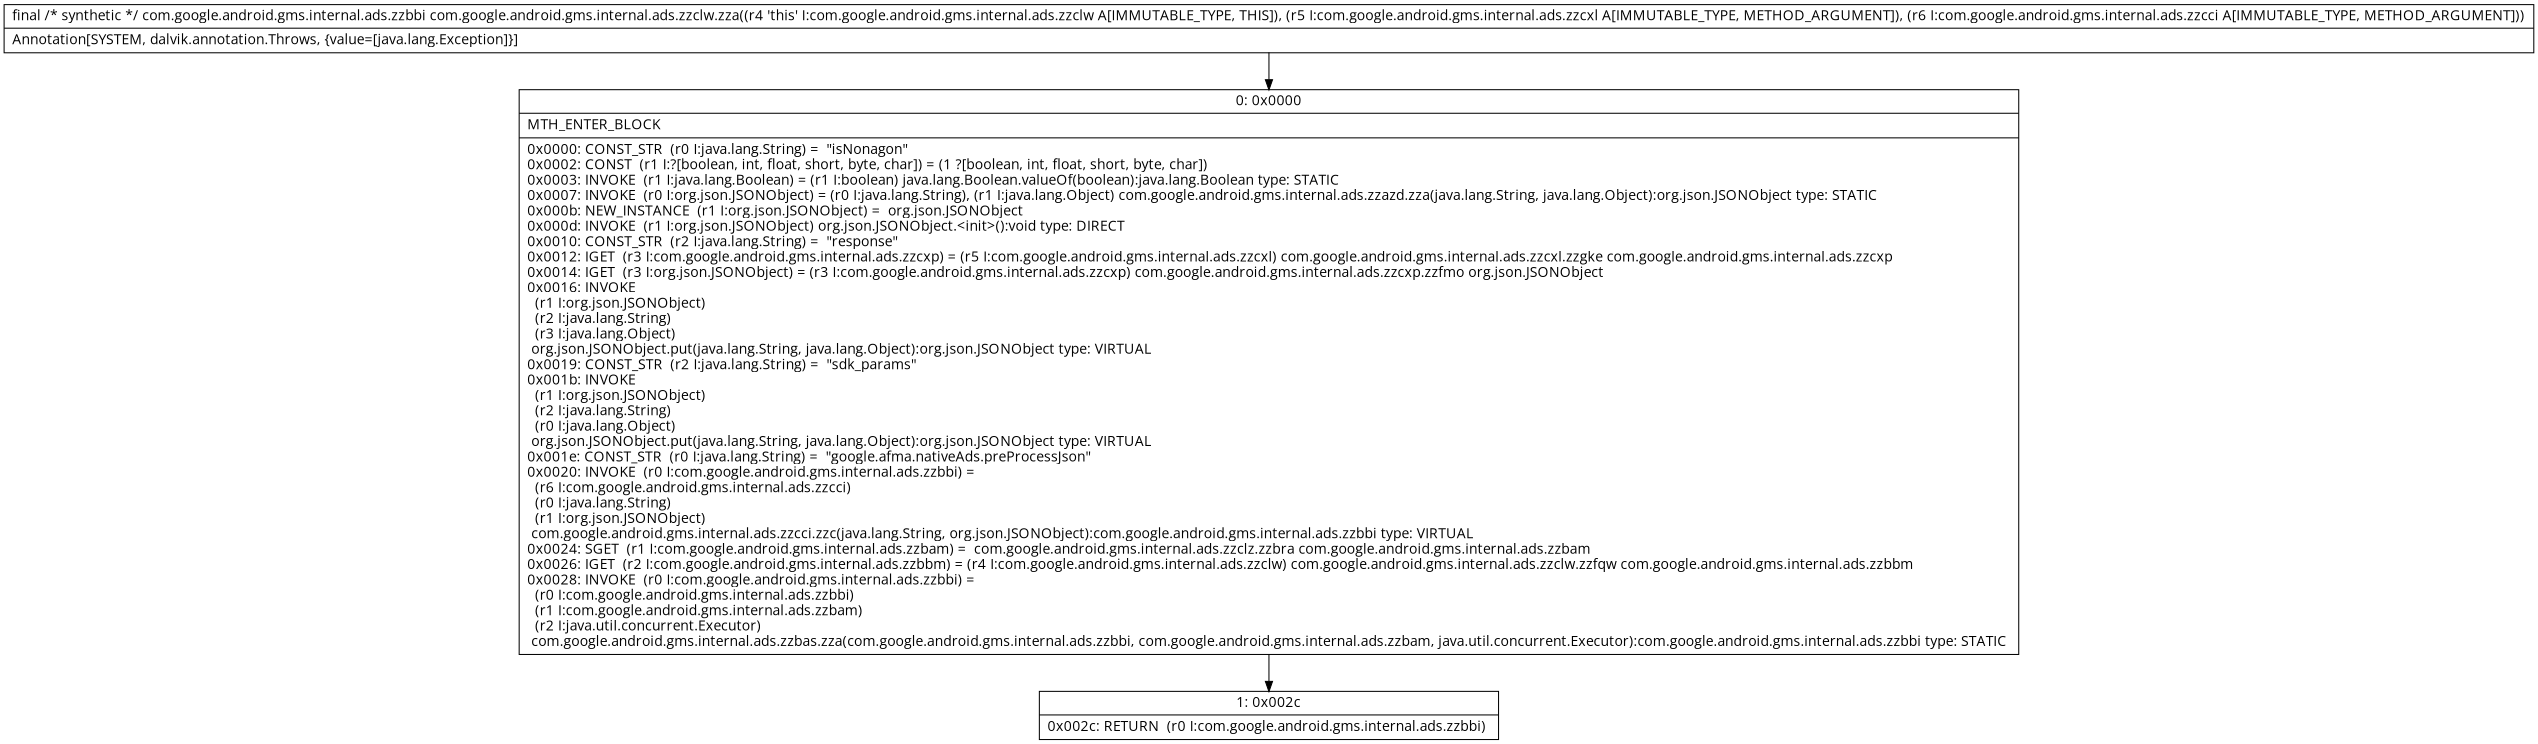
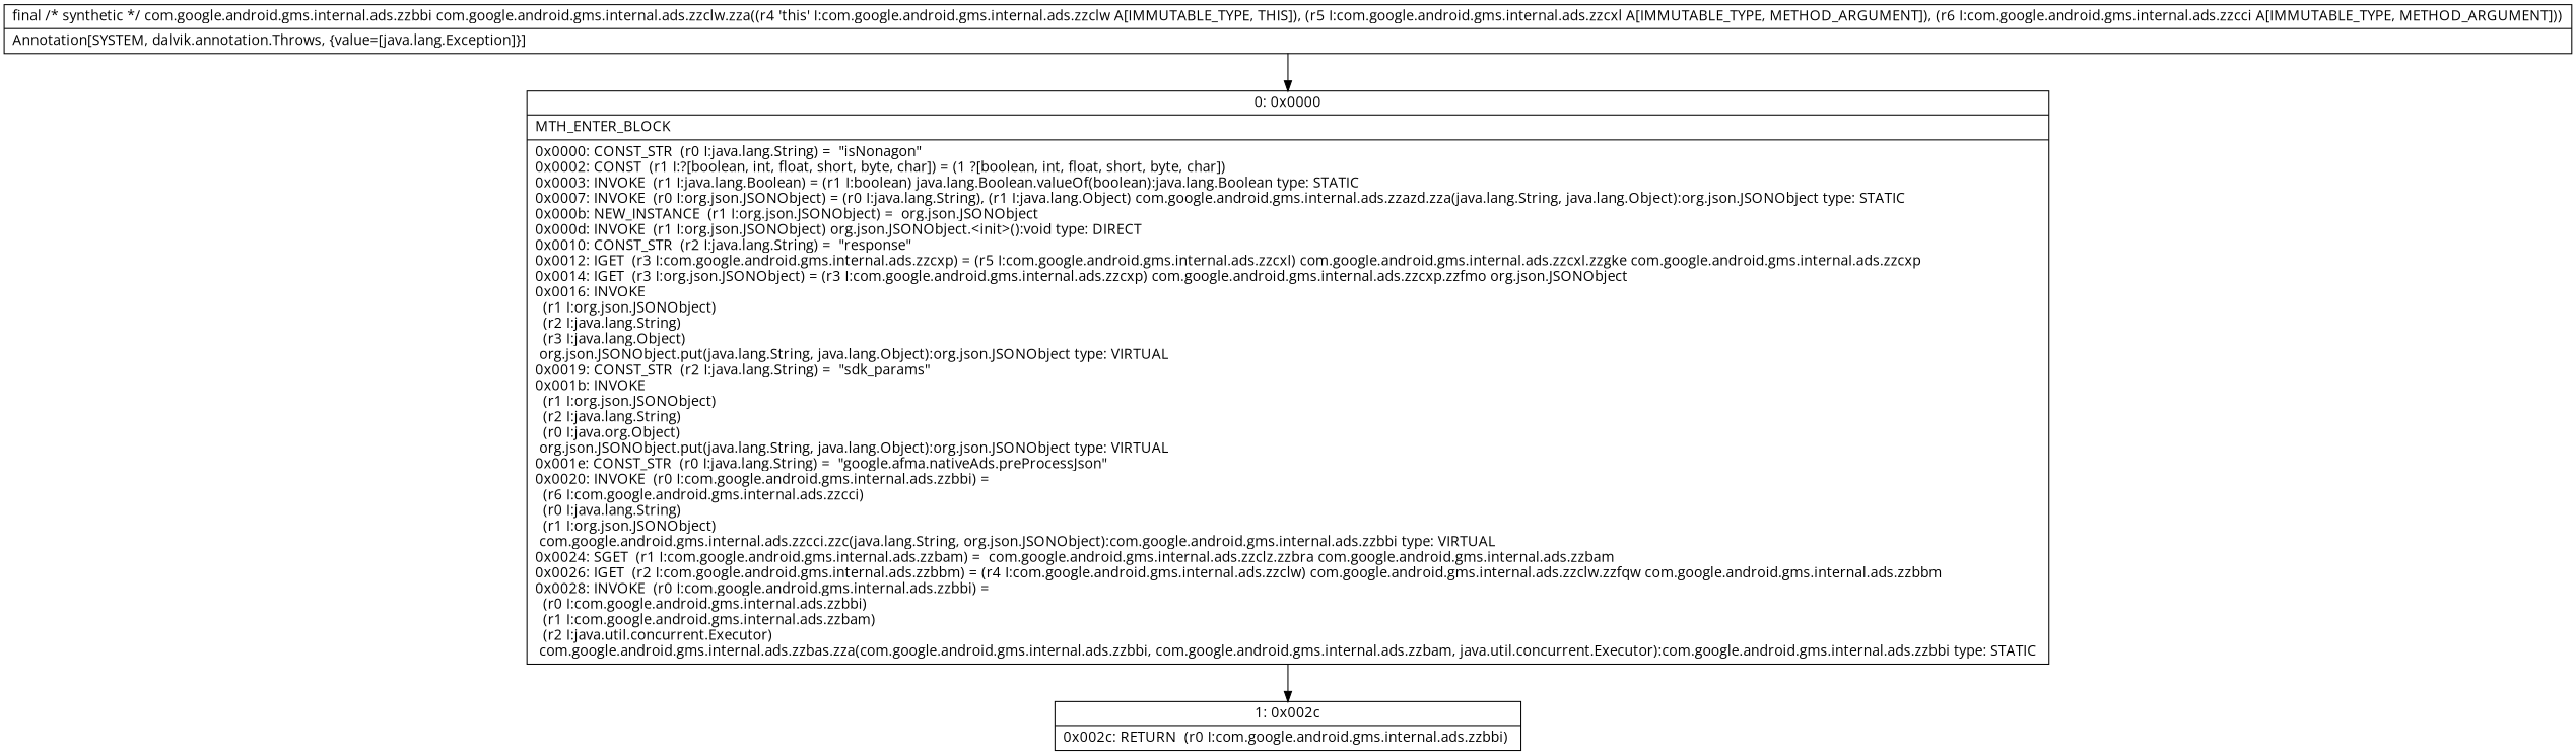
  digraph {
    fontname="Open Sans"
    node [shape=record fontname="Open Sans"]
    edge [fontname="Open Sans"]
-   n1 [label="{0\:\ 0x0000|MTH_ENTER_BLOCK\l|0x0000: CONST_STR  (r0 I:java.lang.String) =  \"isNonagon\" \l0x0002: CONST  (r1 I:?[boolean, int, float, short, byte, char]) = (1 ?[boolean, int, float, short, byte, char]) \l0x0003: INVOKE  (r1 I:java.lang.Boolean) = (r1 I:boolean) java.lang.Boolean.valueOf(boolean):java.lang.Boolean type: STATIC \l0x0007: INVOKE  (r0 I:org.json.JSONObject) = (r0 I:java.lang.String), (r1 I:java.lang.Object) com.google.android.gms.internal.ads.zzazd.zza(java.lang.String, java.lang.Object):org.json.JSONObject type: STATIC \l0x000b: NEW_INSTANCE  (r1 I:org.json.JSONObject) =  org.json.JSONObject \l0x000d: INVOKE  (r1 I:org.json.JSONObject) org.json.JSONObject.\<init\>():void type: DIRECT \l0x0010: CONST_STR  (r2 I:java.lang.String) =  \"response\" \l0x0012: IGET  (r3 I:com.google.android.gms.internal.ads.zzcxp) = (r5 I:com.google.android.gms.internal.ads.zzcxl) com.google.android.gms.internal.ads.zzcxl.zzgke com.google.android.gms.internal.ads.zzcxp \l0x0014: IGET  (r3 I:org.json.JSONObject) = (r3 I:com.google.android.gms.internal.ads.zzcxp) com.google.android.gms.internal.ads.zzcxp.zzfmo org.json.JSONObject \l0x0016: INVOKE  \l  (r1 I:org.json.JSONObject)\l  (r2 I:java.lang.String)\l  (r3 I:java.lang.Object)\l org.json.JSONObject.put(java.lang.String, java.lang.Object):org.json.JSONObject type: VIRTUAL \l0x0019: CONST_STR  (r2 I:java.lang.String) =  \"sdk_params\" \l0x001b: INVOKE  \l  (r1 I:org.json.JSONObject)\l  (r2 I:java.lang.String)\l  (r0 I:java.lang.Object)\l org.json.JSONObject.put(java.lang.String, java.lang.Object):org.json.JSONObject type: VIRTUAL \l0x001e: CONST_STR  (r0 I:java.lang.String) =  \"google.afma.nativeAds.preProcessJson\" \l0x0020: INVOKE  (r0 I:com.google.android.gms.internal.ads.zzbbi) = \l  (r6 I:com.google.android.gms.internal.ads.zzcci)\l  (r0 I:java.lang.String)\l  (r1 I:org.json.JSONObject)\l com.google.android.gms.internal.ads.zzcci.zzc(java.lang.String, org.json.JSONObject):com.google.android.gms.internal.ads.zzbbi type: VIRTUAL \l0x0024: SGET  (r1 I:com.google.android.gms.internal.ads.zzbam) =  com.google.android.gms.internal.ads.zzclz.zzbra com.google.android.gms.internal.ads.zzbam \l0x0026: IGET  (r2 I:com.google.android.gms.internal.ads.zzbbm) = (r4 I:com.google.android.gms.internal.ads.zzclw) com.google.android.gms.internal.ads.zzclw.zzfqw com.google.android.gms.internal.ads.zzbbm \l0x0028: INVOKE  (r0 I:com.google.android.gms.internal.ads.zzbbi) = \l  (r0 I:com.google.android.gms.internal.ads.zzbbi)\l  (r1 I:com.google.android.gms.internal.ads.zzbam)\l  (r2 I:java.util.concurrent.Executor)\l com.google.android.gms.internal.ads.zzbas.zza(com.google.android.gms.internal.ads.zzbbi, com.google.android.gms.internal.ads.zzbam, java.util.concurrent.Executor):com.google.android.gms.internal.ads.zzbbi type: STATIC \l}"]
+   n1 [label="{0\:\ 0x0000|MTH_ENTER_BLOCK\l|0x0000: CONST_STR  (r0 I:java.lang.String) =  \"isNonagon\" \l0x0002: CONST  (r1 I:?[boolean, int, float, short, byte, char]) = (1 ?[boolean, int, float, short, byte, char]) \l0x0003: INVOKE  (r1 I:java.lang.Boolean) = (r1 I:boolean) java.lang.Boolean.valueOf(boolean):java.lang.Boolean type: STATIC \l0x0007: INVOKE  (r0 I:org.json.JSONObject) = (r0 I:java.lang.String), (r1 I:java.lang.Object) com.google.android.gms.internal.ads.zzazd.zza(java.lang.String, java.lang.Object):org.json.JSONObject type: STATIC \l0x000b: NEW_INSTANCE  (r1 I:org.json.JSONObject) =  org.json.JSONObject \l0x000d: INVOKE  (r1 I:org.json.JSONObject) org.json.JSONObject.\<init\>():void type: DIRECT \l0x0010: CONST_STR  (r2 I:java.lang.String) =  \"response\" \l0x0012: IGET  (r3 I:com.google.android.gms.internal.ads.zzcxp) = (r5 I:com.google.android.gms.internal.ads.zzcxl) com.google.android.gms.internal.ads.zzcxl.zzgke com.google.android.gms.internal.ads.zzcxp \l0x0014: IGET  (r3 I:org.json.JSONObject) = (r3 I:com.google.android.gms.internal.ads.zzcxp) com.google.android.gms.internal.ads.zzcxp.zzfmo org.json.JSONObject \l0x0016: INVOKE  \l  (r1 I:org.json.JSONObject)\l  (r2 I:java.lang.String)\l  (r3 I:java.lang.Object)\l org.json.JSONObject.put(java.lang.String, java.lang.Object):org.json.JSONObject type: VIRTUAL \l0x0019: CONST_STR  (r2 I:java.lang.String) =  \"sdk_params\" \l0x001b: INVOKE  \l  (r1 I:org.json.JSONObject)\l  (r2 I:java.lang.String)\l  (r0 I:java.org.Object)\l org.json.JSONObject.put(java.lang.String, java.lang.Object):org.json.JSONObject type: VIRTUAL \l0x001e: CONST_STR  (r0 I:java.lang.String) =  \"google.afma.nativeAds.preProcessJson\" \l0x0020: INVOKE  (r0 I:com.google.android.gms.internal.ads.zzbbi) = \l  (r6 I:com.google.android.gms.internal.ads.zzcci)\l  (r0 I:java.lang.String)\l  (r1 I:org.json.JSONObject)\l com.google.android.gms.internal.ads.zzcci.zzc(java.lang.String, org.json.JSONObject):com.google.android.gms.internal.ads.zzbbi type: VIRTUAL \l0x0024: SGET  (r1 I:com.google.android.gms.internal.ads.zzbam) =  com.google.android.gms.internal.ads.zzclz.zzbra com.google.android.gms.internal.ads.zzbam \l0x0026: IGET  (r2 I:com.google.android.gms.internal.ads.zzbbm) = (r4 I:com.google.android.gms.internal.ads.zzclw) com.google.android.gms.internal.ads.zzclw.zzfqw com.google.android.gms.internal.ads.zzbbm \l0x0028: INVOKE  (r0 I:com.google.android.gms.internal.ads.zzbbi) = \l  (r0 I:com.google.android.gms.internal.ads.zzbbi)\l  (r1 I:com.google.android.gms.internal.ads.zzbam)\l  (r2 I:java.util.concurrent.Executor)\l com.google.android.gms.internal.ads.zzbas.zza(com.google.android.gms.internal.ads.zzbbi, com.google.android.gms.internal.ads.zzbam, java.util.concurrent.Executor):com.google.android.gms.internal.ads.zzbbi type: STATIC \l}"]
    n2 [label="{1\:\ 0x002c|0x002c: RETURN  (r0 I:com.google.android.gms.internal.ads.zzbbi) \l}"]
    n3 [label="{final \/* synthetic *\/ com.google.android.gms.internal.ads.zzbbi com.google.android.gms.internal.ads.zzclw.zza((r4 'this' I:com.google.android.gms.internal.ads.zzclw A[IMMUTABLE_TYPE, THIS]), (r5 I:com.google.android.gms.internal.ads.zzcxl A[IMMUTABLE_TYPE, METHOD_ARGUMENT]), (r6 I:com.google.android.gms.internal.ads.zzcci A[IMMUTABLE_TYPE, METHOD_ARGUMENT]))  | Annotation[SYSTEM, dalvik.annotation.Throws, \{value=[java.lang.Exception]\}]\l}"]
    n1 -> n2
    n3 -> n1
  }
